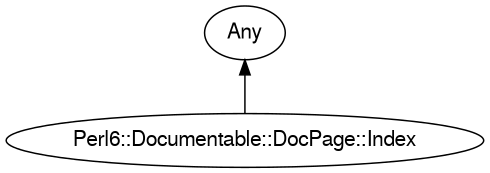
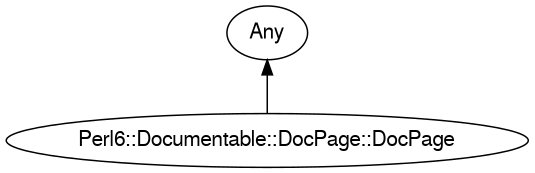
  digraph {
    rankdir=BT
    splines=polyline
    node [color="#000000" fontcolor="#000000" fontname=FreeSans]
-   "Perl6::Documentable::DocPage::Index"
+   "Perl6::Documentable::DocPage::Index" [label="Perl6::Documentable::DocPage::DocPage"]
    Any
    "Perl6::Documentable::DocPage::Index" -> Any [color="#000000"]
  }
